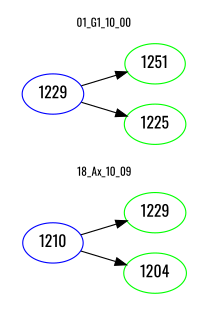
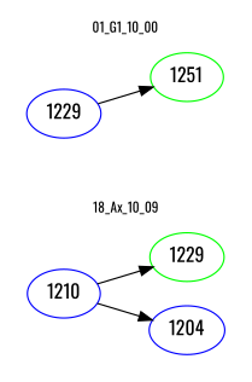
  digraph {
    fontname=Oswald
    rankdir=LR
    node [color=green fontname=Oswald]
    edge [color=black fontname=Oswald]
    n1 [color=blue label=1210]
-   n2 [label=1204]
+   n2 [color=blue label=1204]
    n3 [label=1229]
    n4 [color=blue label=1229]
-   n5 [label=1225]
    n6 [label=1251]
    subgraph cluster_1 {
      color=white
      fontsize=10
      label="18_Ax_10_09"
      n1
      n2
      n3
    }
    subgraph cluster_2 {
      color=white
      fontsize=10
      label="01_G1_10_00"
      n4
-     n5
      n6
    }
    n1 -> n2
    n1 -> n3
-   n4 -> n5
    n4 -> n6
  }
